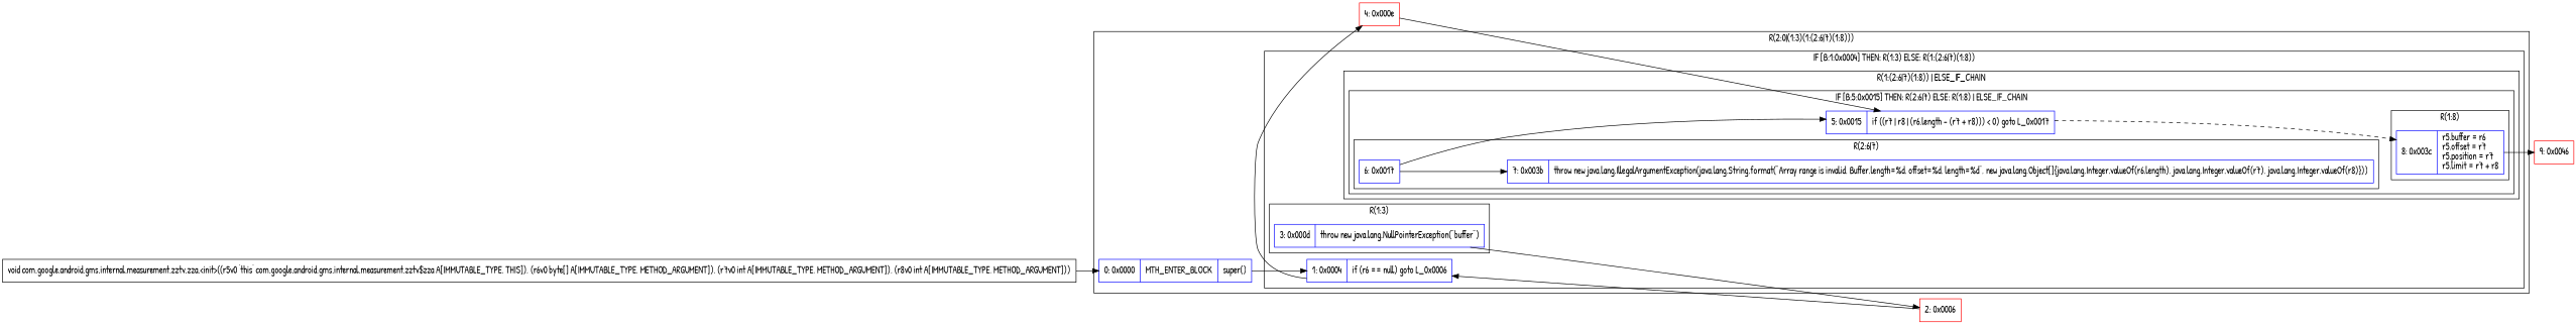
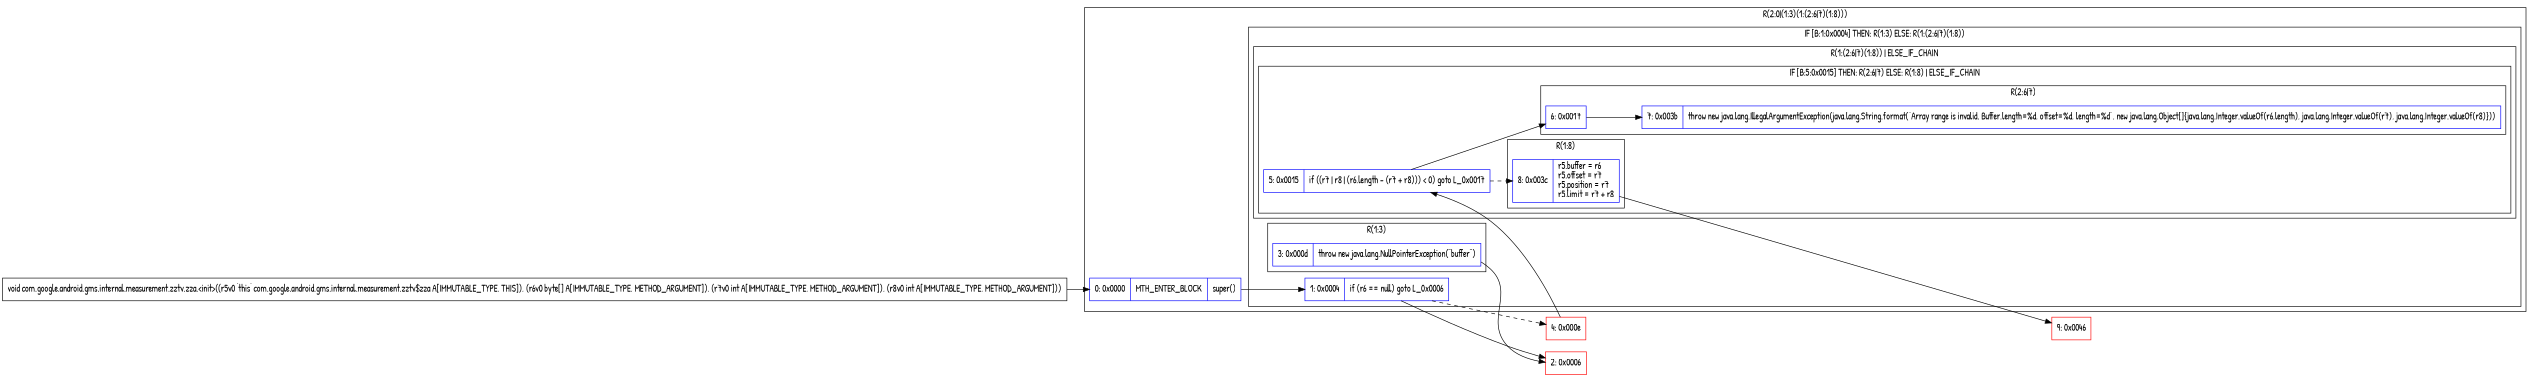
  digraph {
    fontname="Patrick Hand"
    rankdir=LR
    node [color=blue fontname="Patrick Hand" shape=record]
    edge [fontname="Patrick Hand"]
    n1 [label="{3\:\ 0x000d|throw new java.lang.NullPointerException(\"buffer\")\l}"]
    n2 [label="{6\:\ 0x0017}"]
    n3 [label="{7\:\ 0x003b|throw new java.lang.IllegalArgumentException(java.lang.String.format(\"Array range is invalid. Buffer.length=%d, offset=%d, length=%d\", new java.lang.Object[]\{java.lang.Integer.valueOf(r6.length), java.lang.Integer.valueOf(r7), java.lang.Integer.valueOf(r8)\}))\l}"]
    n4 [label="{8\:\ 0x003c|r5.buffer = r6\lr5.offset = r7\lr5.position = r7\lr5.limit = r7 + r8\l}"]
    n5 [label="{5\:\ 0x0015|if ((r7 \| r8 \| (r6.length \- (r7 + r8))) \< 0) goto L_0x0017\l}"]
    n6 [label="{1\:\ 0x0004|if (r6 == null) goto L_0x0006\l}"]
    n7 [label="{0\:\ 0x0000|MTH_ENTER_BLOCK\l|super()\l}"]
    n8 [color=red label="{2\:\ 0x0006}"]
    n9 [color=red label="{9\:\ 0x0046}"]
    n10 [color=red label="{4\:\ 0x000e}"]
    n11 [label="{void com.google.android.gms.internal.measurement.zztv.zza.\<init\>((r5v0 'this' com.google.android.gms.internal.measurement.zztv$zza A[IMMUTABLE_TYPE, THIS]), (r6v0 byte[] A[IMMUTABLE_TYPE, METHOD_ARGUMENT]), (r7v0 int A[IMMUTABLE_TYPE, METHOD_ARGUMENT]), (r8v0 int A[IMMUTABLE_TYPE, METHOD_ARGUMENT])) }" color=""]
    subgraph cluster_1 {
      label="R(2:0|(1:3)(1:(2:6|7)(1:8)))"
      n7
      subgraph cluster_2 {
        label="IF [B:1:0x0004] THEN: R(1:3) ELSE: R(1:(2:6|7)(1:8))"
        n6
        subgraph cluster_3 {
          label="R(1:3)"
          n1
        }
        subgraph cluster_4 {
          label="R(1:(2:6|7)(1:8)) | ELSE_IF_CHAIN\l"
          subgraph cluster_5 {
            label="IF [B:5:0x0015] THEN: R(2:6|7) ELSE: R(1:8) | ELSE_IF_CHAIN\l"
            n5
            subgraph cluster_6 {
              label="R(2:6|7)"
              n2
              n3
            }
            subgraph cluster_7 {
              label="R(1:8)"
              n4
            }
          }
        }
      }
    }
    n1 -> n8
    n2 -> n3
    n4 -> n9
-   n2 -> n5
+   n5 -> n2
    n5 -> n4 [style=dashed]
-   n8 -> n6
-   n6 -> n10 [style=solid]
+   n6 -> n8
+   n6 -> n10 [style=dashed]
    n7 -> n6
    n10 -> n5
    n11 -> n7
  }
